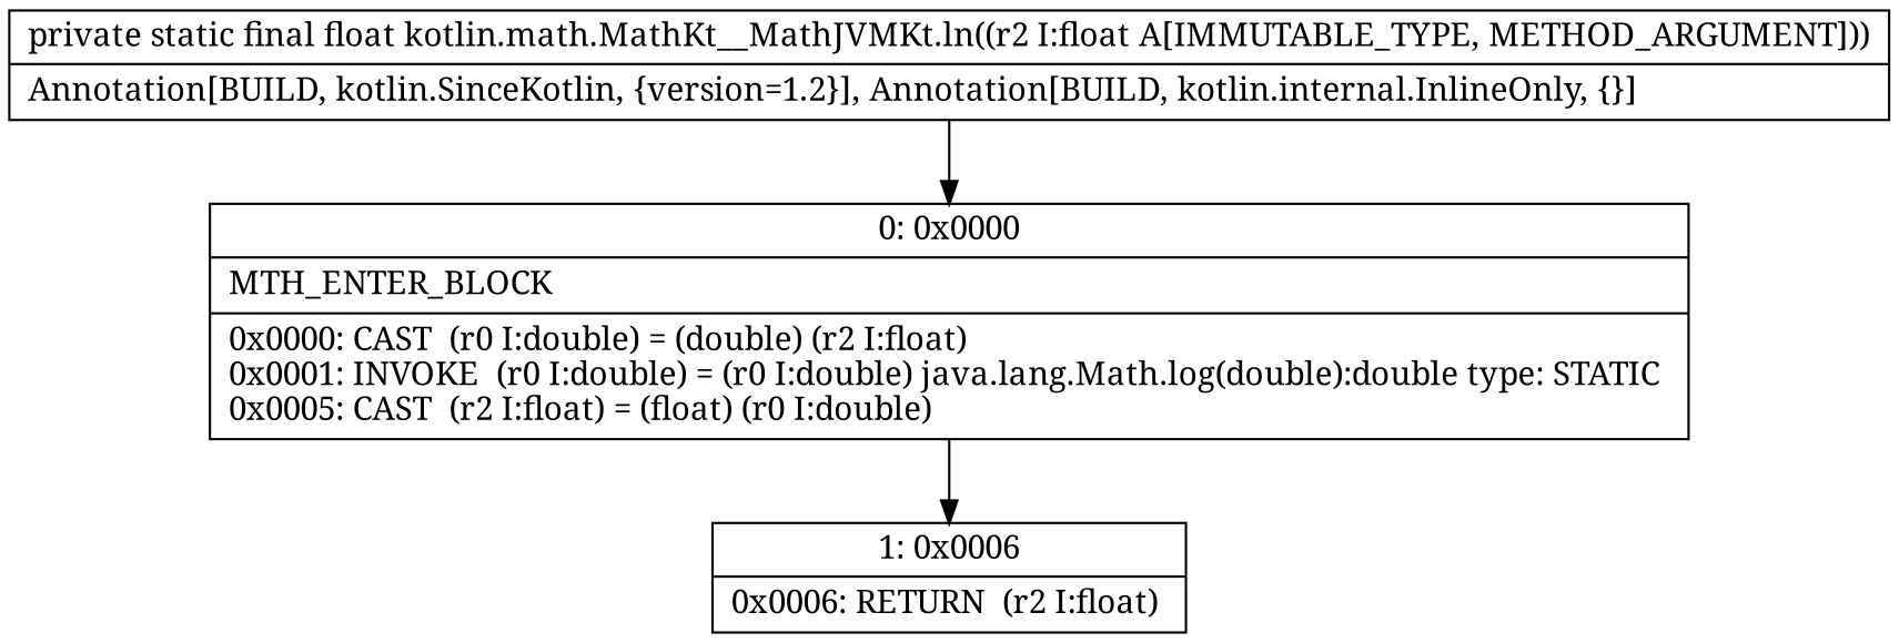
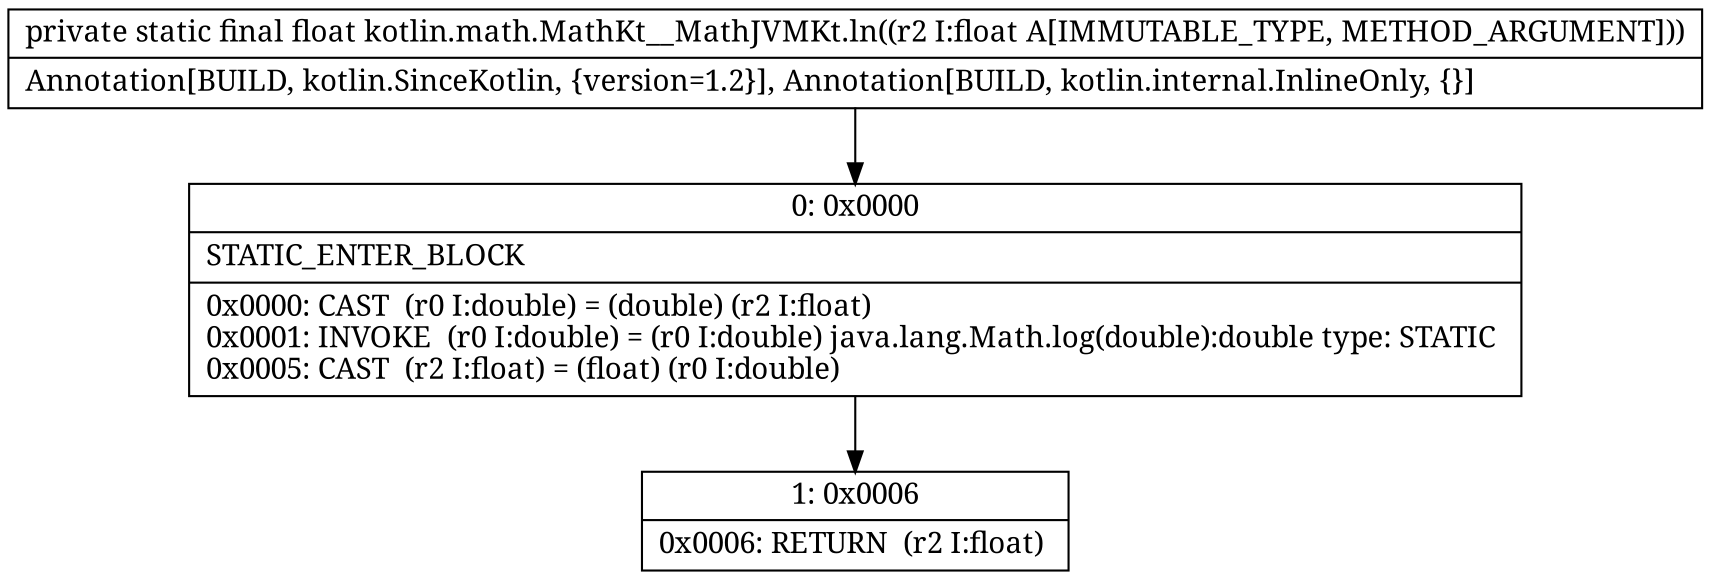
  digraph {
    fontname="Noto Serif"
    node [shape=record fontname="Noto Serif"]
    edge [fontname="Noto Serif"]
-   n1 [label="{0\:\ 0x0000|MTH_ENTER_BLOCK\l|0x0000: CAST  (r0 I:double) = (double) (r2 I:float) \l0x0001: INVOKE  (r0 I:double) = (r0 I:double) java.lang.Math.log(double):double type: STATIC \l0x0005: CAST  (r2 I:float) = (float) (r0 I:double) \l}"]
+   n1 [label="{0\:\ 0x0000|STATIC_ENTER_BLOCK\l|0x0000: CAST  (r0 I:double) = (double) (r2 I:float) \l0x0001: INVOKE  (r0 I:double) = (r0 I:double) java.lang.Math.log(double):double type: STATIC \l0x0005: CAST  (r2 I:float) = (float) (r0 I:double) \l}"]
    n2 [label="{1\:\ 0x0006|0x0006: RETURN  (r2 I:float) \l}"]
    n3 [label="{private static final float kotlin.math.MathKt__MathJVMKt.ln((r2 I:float A[IMMUTABLE_TYPE, METHOD_ARGUMENT]))  | Annotation[BUILD, kotlin.SinceKotlin, \{version=1.2\}], Annotation[BUILD, kotlin.internal.InlineOnly, \{\}]\l}"]
    n1 -> n2
    n3 -> n1
  }
